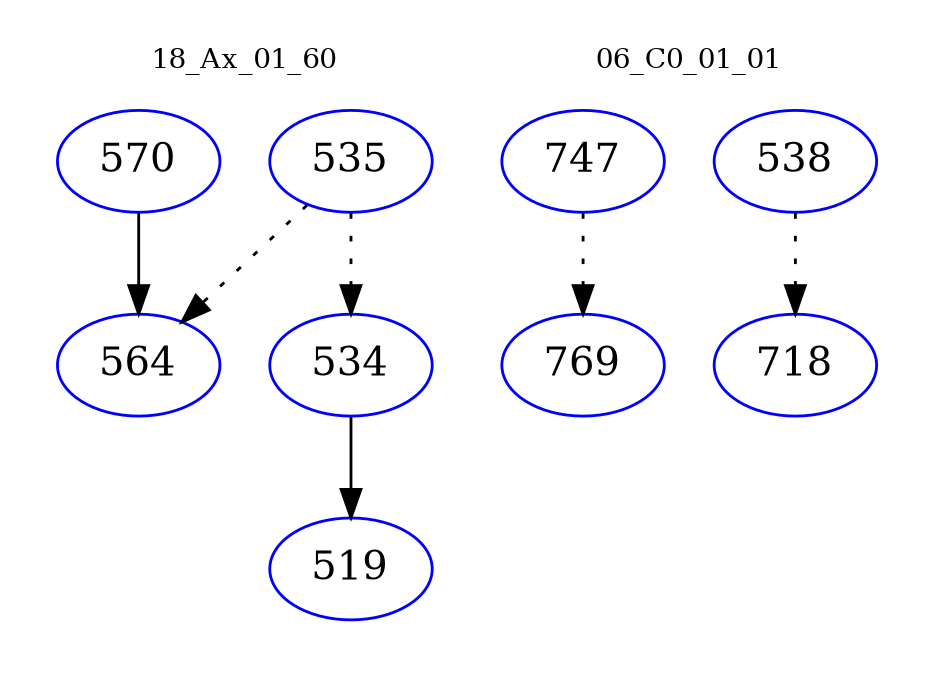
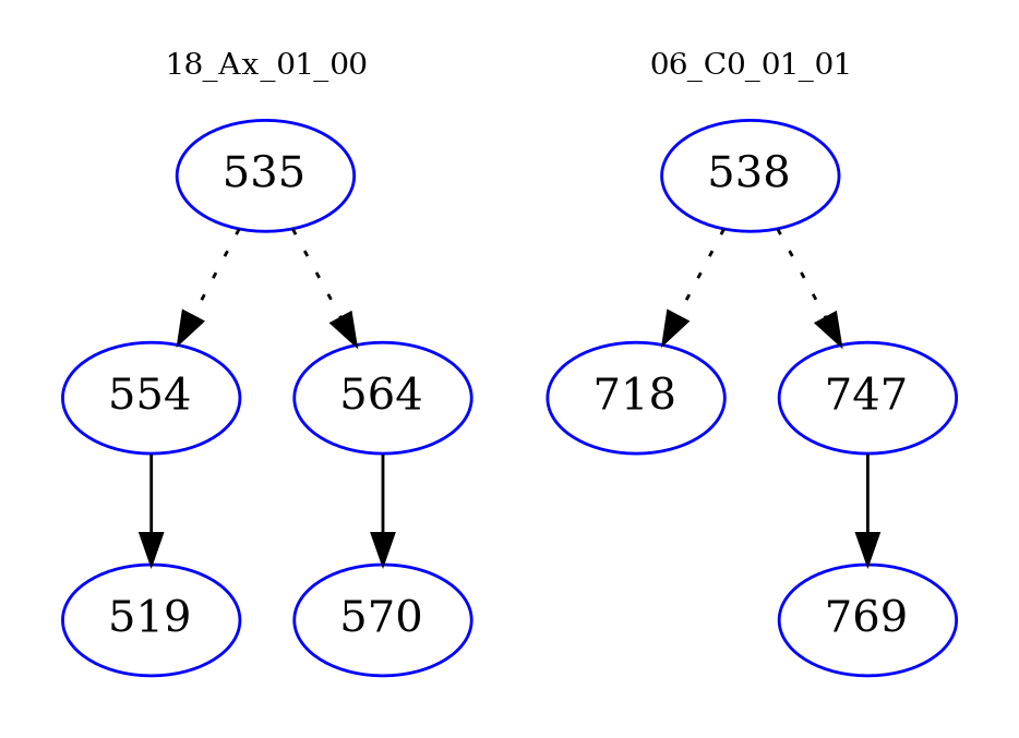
  digraph {
    node [color=blue]
    edge [color=black style=dotted]
    n1 [label=535]
-   n2 [label=534]
+   n2 [label=554]
    n3 [label=564]
    n4 [label=519]
    n5 [label=570]
    n6 [label=538]
    n7 [label=718]
    n8 [label=747]
    n9 [label=769]
    subgraph cluster_1 {
      color=white
      fontsize=10
-     label="18_Ax_01_60"
+     label="18_Ax_01_00"
      n1
      n2
      n3
      n4
      n5
    }
    subgraph cluster_2 {
      color=white
      fontsize=10
      label="06_C0_01_01"
      n6
      n7
      n8
      n9
    }
    n1 -> n2
    n1 -> n3
    n2 -> n4 [style=solid]
-   n5 -> n3 [style=solid]
+   n3 -> n5 [style=solid]
    n6 -> n7
-   n8 -> n9
+   n6 -> n8
+   n8 -> n9 [style=solid]
  }
